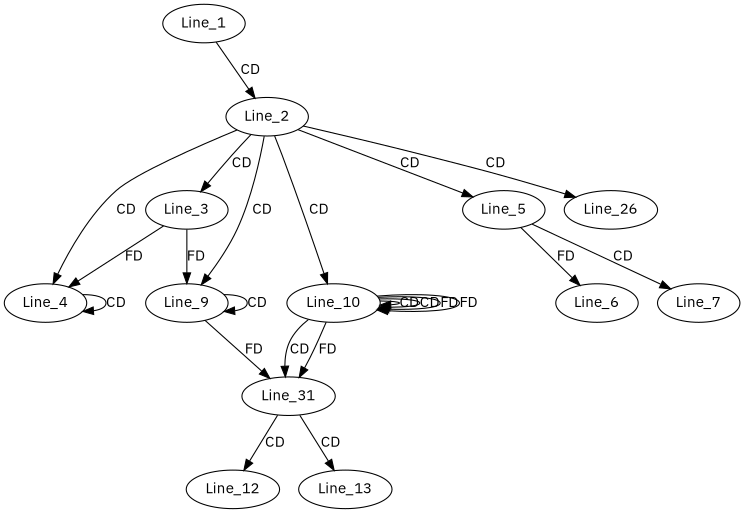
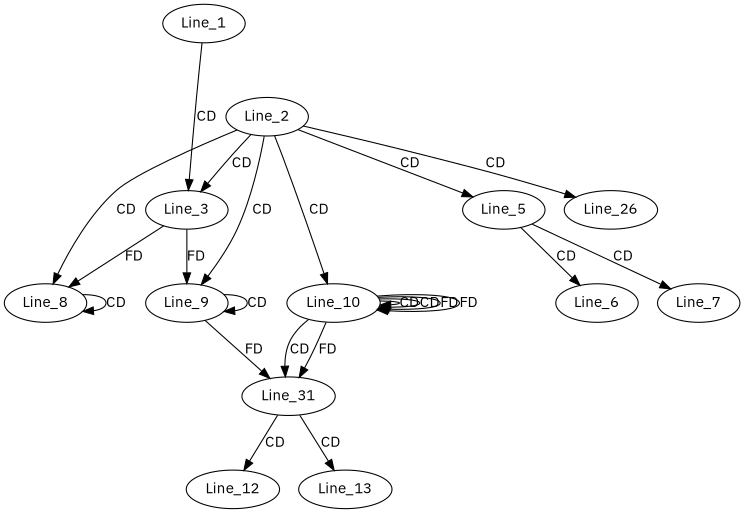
  digraph {
    fontname="IBM Plex Sans"
    node [fontname="IBM Plex Sans"]
    edge [fontname="IBM Plex Sans"]
    Line_1
    Line_2
    Line_3
-   Line_4
+   Line_4 [label=Line_8]
    Line_5
    Line_9
    Line_10
    n8 [label=Line_26]
    Line_6
    Line_7
    n11 [label=Line_31]
    Line_12
    Line_13
-   Line_1 -> Line_2 [label=CD]
+   Line_1 -> Line_3 [label=CD]
    Line_2 -> Line_3 [label=CD]
    Line_2 -> Line_4 [label=CD]
    Line_2 -> Line_5 [label=CD]
    Line_2 -> Line_9 [label=CD]
    Line_2 -> Line_10 [label=CD]
    Line_2 -> n8 [label=CD]
    Line_3 -> Line_4 [label=FD]
    Line_3 -> Line_9 [label=FD]
    Line_4 -> Line_4 [label=CD]
-   Line_5 -> Line_6 [label=FD]
+   Line_5 -> Line_6 [label=CD]
    Line_5 -> Line_7 [label=CD]
    Line_9 -> Line_9 [label=CD]
    Line_9 -> n11 [label=FD]
    Line_10 -> Line_10 [label=CD]
    Line_10 -> Line_10 [label=CD]
    Line_10 -> Line_10 [label=FD]
    Line_10 -> Line_10 [label=FD]
    Line_10 -> n11 [label=CD]
    Line_10 -> n11 [label=FD]
    n11 -> Line_12 [label=CD]
    n11 -> Line_13 [label=CD]
  }
